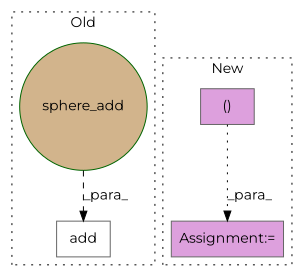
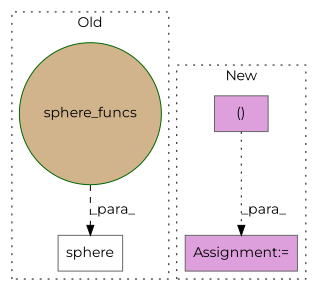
  digraph {
    fontname=Montserrat
    node [a=32 color=gray40 fillcolor=plum fontname=Montserrat shape=box style=filled]
    edge [fontname=Montserrat]
-   n1 [color=darkgreen fillcolor=tan l="13,1" label=sphere_add s="2155,2260" shape=circle]
-   n2 [fillcolor=white l="4,1" label=add s="2144,2261"]
+   n1 [color=darkgreen fillcolor=tan l="13,1" label=sphere_funcs s="2155,2260" shape=circle]
+   n2 [fillcolor=white l="4,1" label=sphere s="2144,2261"]
    n3 [a=106 l=20 label="()" s=1892]
    n4 [a=7 l=6 label="Assignment:=" s=1886]
    subgraph cluster_1 {
      label=Old
      style=dotted
      n1
      n2
    }
    subgraph cluster_2 {
      label=New
      style=dotted
      n3
      n4
    }
    n1 -> n2 [label=_para_ style=dashed]
    n3 -> n4 [label=_para_ style=dotted]
  }
